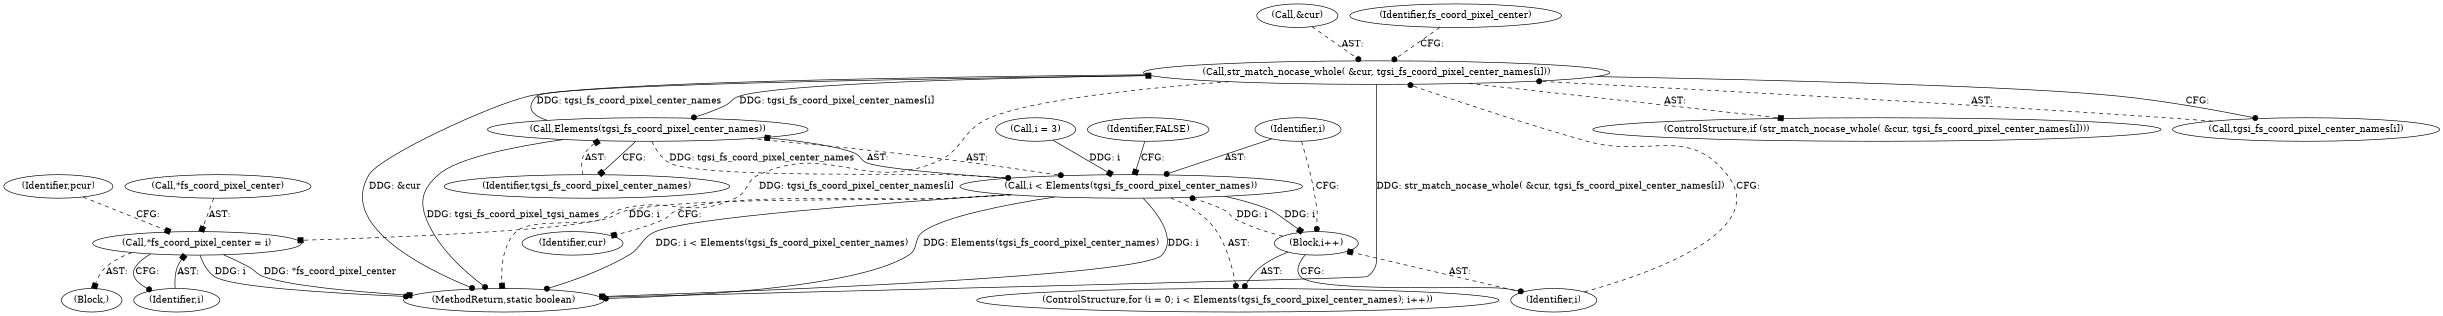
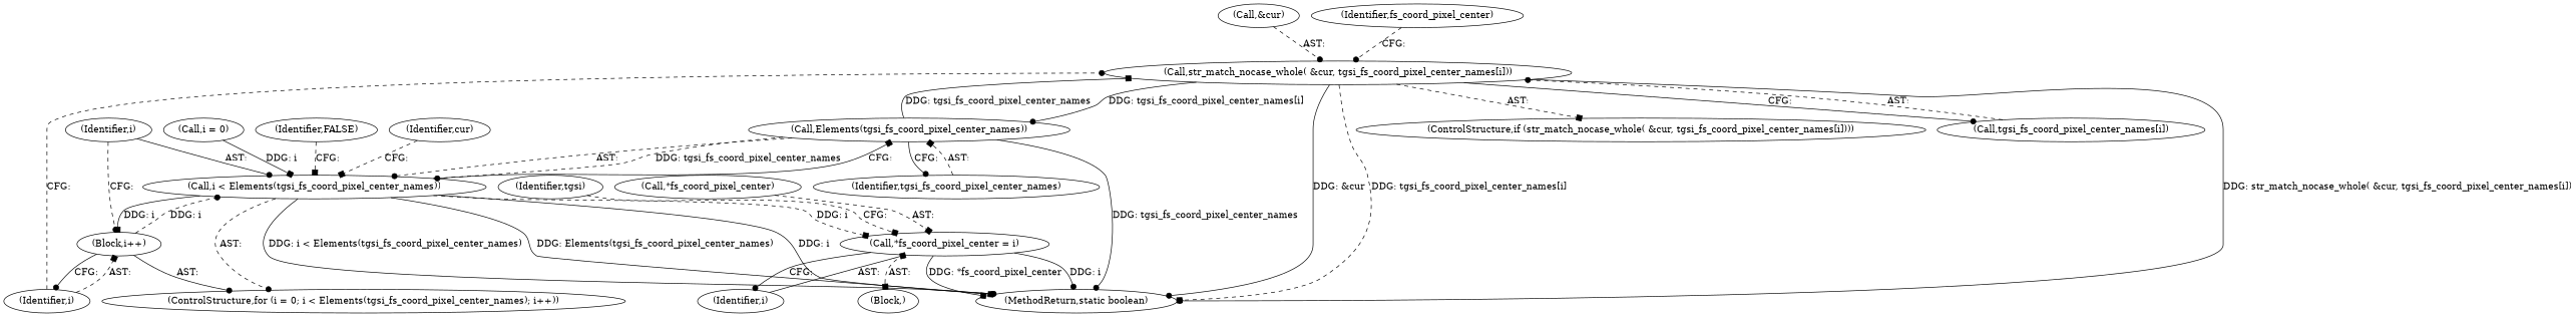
  digraph {
    edge [arrowhead=dot style=solid]
    n1 [label="(Call,str_match_nocase_whole( &cur, tgsi_fs_coord_pixel_center_names[i]))"]
    n2 [label="(Call,Elements(tgsi_fs_coord_pixel_center_names))"]
    n3 [label="(MethodReturn,static boolean)"]
    n4 [label="(ControlStructure,if (str_match_nocase_whole( &cur, tgsi_fs_coord_pixel_center_names[i])))"]
    n5 [label="(Call,tgsi_fs_coord_pixel_center_names[i])"]
    n6 [label="(Call,i < Elements(tgsi_fs_coord_pixel_center_names))"]
    n7 [label="(Identifier,tgsi_fs_coord_pixel_center_names)"]
    n8 [label="(Block,i++)"]
    n9 [label="(Call,*fs_coord_pixel_center = i)"]
    n10 [label="(ControlStructure,for (i = 0; i < Elements(tgsi_fs_coord_pixel_center_names); i++))"]
    n11 [label="(Identifier,i)"]
    n12 [label="(Identifier,i)"]
    n13 [label="(Block,)"]
-   n14 [label="(Call,i = 3)"]
-   n15 [label="(Identifier,pcur)"]
+   n14 [label="(Call,i = 0)"]
+   n15 [label="(Identifier,tgsi)"]
    n16 [label="(Identifier,FALSE)"]
    n17 [label="(Identifier,i)"]
    n18 [label="(Call,&cur)"]
    n19 [label="(Identifier,cur)"]
    n20 [label="(Identifier,fs_coord_pixel_center)"]
    n21 [label="(Call,*fs_coord_pixel_center)"]
    n1 -> n2 [label="DDG: tgsi_fs_coord_pixel_center_names[i]"]
    n1 -> n3 [arrowhead=box label="DDG: tgsi_fs_coord_pixel_center_names[i]" style=dashed]
    n1 -> n3 [label="DDG: str_match_nocase_whole( &cur, tgsi_fs_coord_pixel_center_names[i])"]
    n1 -> n3 [label="DDG: &cur"]
    n1 -> n4 [arrowhead=box label="AST: " style=dashed]
    n1 -> n5 [label="CFG: "]
    n2 -> n1 [arrowhead=box label="DDG: tgsi_fs_coord_pixel_center_names"]
-   n2 -> n3 [label="DDG: tgsi_fs_coord_pixel_tgsi_names"]
+   n2 -> n3 [label="DDG: tgsi_fs_coord_pixel_center_names"]
    n2 -> n6 [label="AST: " style=dashed]
    n2 -> n6 [label="DDG: tgsi_fs_coord_pixel_center_names" style=dashed]
-   n2 -> n7 [arrowhead=box label="CFG: "]
+   n2 -> n7 [label="CFG: "]
    n5 -> n1 [label="AST: " style=dashed]
-   n6 -> n2 [arrowhead=box label="AST: "]
+   n6 -> n2 [arrowhead=box label="CFG: "]
    n6 -> n3 [arrowhead=box label="DDG: i"]
    n6 -> n3 [label="DDG: i < Elements(tgsi_fs_coord_pixel_center_names)"]
    n6 -> n3 [label="DDG: Elements(tgsi_fs_coord_pixel_center_names)"]
    n6 -> n8 [arrowhead=box label="DDG: i"]
    n6 -> n9 [arrowhead=box label="DDG: i" style=dashed]
    n6 -> n10 [label="AST: " style=dashed]
    n7 -> n2 [arrowhead=box label="AST: " style=dashed]
    n8 -> n6 [label="DDG: i" style=dashed]
    n8 -> n10 [label="AST: "]
    n8 -> n11 [label="CFG: "]
    n9 -> n3 [arrowhead=box label="DDG: *fs_coord_pixel_center"]
    n9 -> n3 [label="DDG: i"]
    n9 -> n12 [label="CFG: "]
    n9 -> n13 [arrowhead=box label="AST: " style=dashed]
    n11 -> n1 [label="CFG: " style=dashed]
    n11 -> n8 [arrowhead=box label="AST: " style=dashed]
    n12 -> n9 [arrowhead=box label="AST: "]
    n14 -> n6 [arrowhead=box label="DDG: i"]
    n15 -> n9 [arrowhead=box label="CFG: " style=dashed]
-   n16 -> n6 [arrowhead=box label="CFG: "]
+   n16 -> n6 [arrowhead=box label="CFG: " style=dashed]
    n17 -> n6 [label="AST: "]
    n17 -> n8 [label="CFG: " style=dashed]
    n18 -> n1 [label="AST: " style=dashed]
-   n6 -> n19 [arrowhead=box label="CFG: " style=dashed]
+   n19 -> n6 [arrowhead=box label="CFG: " style=dashed]
    n20 -> n1 [label="CFG: " style=dashed]
    n21 -> n9 [arrowhead=box label="AST: " style=dashed]
  }
